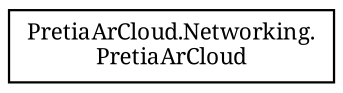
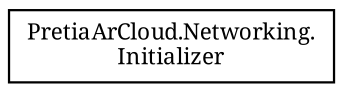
  digraph {
    rankdir=LR
    fontname="Noto Serif"
-   n1 [color=black fillcolor=white fontname="Noto Serif" fontsize=10 height=0.2 label="PretiaArCloud.Networking.\lPretiaArCloud" shape=record style=filled width=0.4]
+   n1 [color=black fillcolor=white fontname="Noto Serif" fontsize=10 height=0.2 label="PretiaArCloud.Networking.\lInitializer" shape=record style=filled width=0.4]
  }
